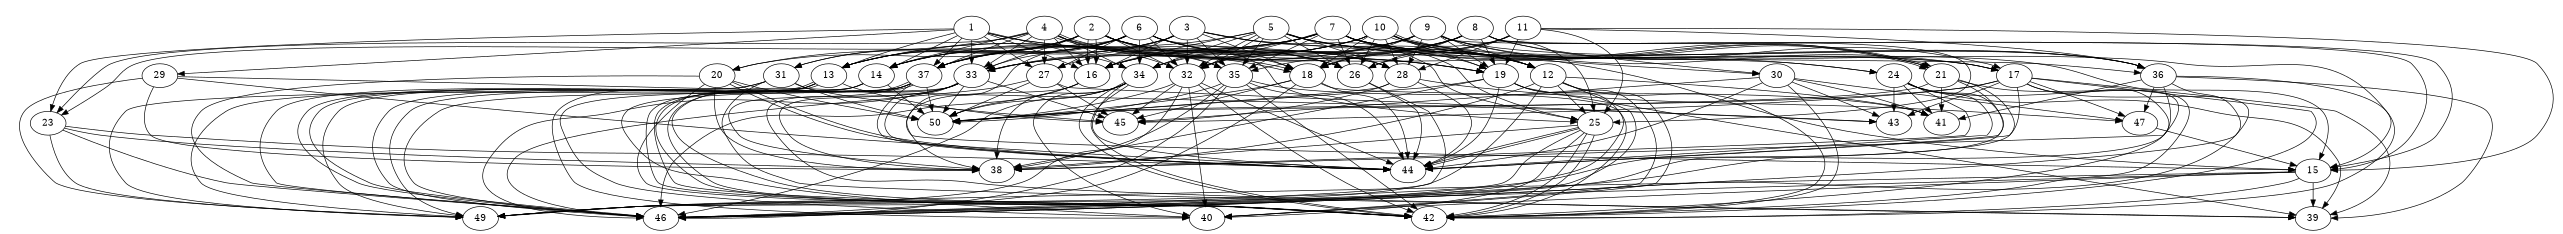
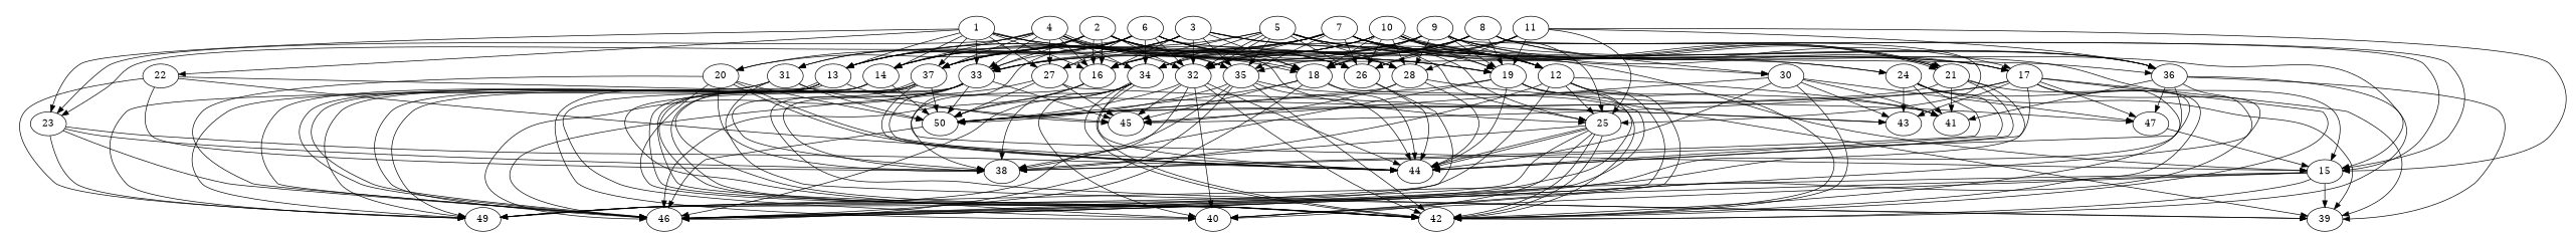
  digraph {
    node [alpha=0.07]
    1 [alpha=0.18 expect_size=787129535233874176]
    13 [alpha=0.01 expect_size=1419849144578571501568]
    14 [alpha=0.06 expect_size=206202478377364881408]
    16 [alpha=0.18 expect_size=229482007480116416]
    19 [alpha=0.04 expect_size=6117012385266771]
-   22 [alpha=0.02 expect_size=111357122510257952 label=29]
+   22 [alpha=0.02 expect_size=111357122510257952]
    23 [alpha=0.02 expect_size=27857852765238556]
    26 [expect_size=695837629009545396224]
    27 [alpha=0.11 expect_size=10803346556198654]
    33 [alpha=0.01 expect_size=234095487520545439744]
    34 [alpha=0.01 expect_size=24935427101294640]
    37 [alpha=0.03 expect_size=1747448398644277504]
    40 [alpha=0.10 expect_size=4571272253072736256]
    42 [alpha=0.04 expect_size=522980134943681675264]
    46 [alpha=0.19 expect_size=1053784174202522880]
    49 [alpha=0.12 expect_size=2509450847323160576]
    45 [alpha=0.10 expect_size=1197836513672068857856]
    50 [alpha=0.06 expect_size=267757767493113728]
    38 [alpha=0.03 expect_size=1187332723279875584]
    39 [alpha=0.19 expect_size=188966628159962464]
    44 [alpha=0.20 expect_size=40317950786281668608]
    43 [expect_size=1950499106937796296704]
    2 [alpha=0.06 expect_size=809649313190033920]
    18 [alpha=0.14 expect_size=852823453940144144384]
    20 [alpha=0.00 expect_size=32240214579139837952]
    25 [alpha=0.06 expect_size=644138576191697190912]
    28 [alpha=0.12 expect_size=2205626924587445911552]
    31 [alpha=0.10 expect_size=10249833326546456]
    32 [expect_size=755081915864934656]
    35 [alpha=0.12 expect_size=1360231007836866048]
    47 [alpha=0.06 expect_size=64682523168056803328]
    41 [alpha=0.09 expect_size=41963974996564944]
    15 [alpha=0.08 expect_size=588024354073743744]
    3 [alpha=0.20 expect_size=2512986568157934]
    12 [alpha=0.15 expect_size=357569325060109369344]
    30 [alpha=0.04 expect_size=12341368205190980]
    4 [alpha=0.17 expect_size=94132029394934912]
    17 [expect_size=1924025918233205]
    5 [alpha=0.15 expect_size=179436859291606112]
    24 [alpha=0.05 expect_size=279740841543569]
    6 [alpha=0.13 expect_size=43524283509111783424]
    36 [expect_size=246055461067948032000]
    7 [alpha=0.17 expect_size=859926169354337280]
    21 [alpha=0.00 expect_size=683834094881045248]
    8 [alpha=0.03 expect_size=309311765796546936832]
    9 [alpha=0.03 expect_size=617066499407872000000]
    10 [expect_size=1046167235477792]
    11 [alpha=0.04 expect_size=99627032780309]
    1 -> 13
    1 -> 14
    1 -> 16
    1 -> 19
    1 -> 22
    1 -> 23
    1 -> 26
    1 -> 27
    1 -> 33
    1 -> 34
    1 -> 37
    13 -> 40
    13 -> 42
    13 -> 46
    13 -> 46
    13 -> 49
    13 -> 45
    14 -> 42
    14 -> 46
    14 -> 49
    14 -> 50
    16 -> 46
    16 -> 50
    16 -> 38
    19 -> 40
    19 -> 46
    19 -> 50
    19 -> 38
    19 -> 39
    19 -> 44
    22 -> 49
    22 -> 38
    22 -> 44
    22 -> 43
    23 -> 46
    23 -> 49
    23 -> 38
    23 -> 44
    26 -> 46
    26 -> 44
    27 -> 46
    27 -> 45
    27 -> 50
    27 -> 43
    33 -> 40
    33 -> 42
    33 -> 46
    33 -> 45
    33 -> 50
    33 -> 38
    33 -> 39
    33 -> 44
    34 -> 40
    34 -> 42
    34 -> 42
    34 -> 46
    34 -> 50
    34 -> 38
    34 -> 44
    37 -> 40
    37 -> 42
    37 -> 42
-   37 -> 46
+   50 -> 46
    37 -> 49
    37 -> 50
    37 -> 38
    37 -> 44
    2 -> 13
    2 -> 16
    2 -> 16
    2 -> 19
    2 -> 26
    2 -> 33
    2 -> 37
    2 -> 18
    2 -> 20
    2 -> 25
    2 -> 28
    2 -> 31
    2 -> 32
    2 -> 35
    18 -> 42
    18 -> 46
    18 -> 45
    18 -> 50
    18 -> 44
    20 -> 42
    20 -> 46
    20 -> 50
    20 -> 38
    20 -> 44
    20 -> 44
    25 -> 40
    25 -> 42
    25 -> 42
    25 -> 49
    25 -> 38
    25 -> 44
    25 -> 44
    28 -> 45
    28 -> 50
    28 -> 44
    28 -> 47
    31 -> 46
    31 -> 49
    31 -> 45
    31 -> 50
    31 -> 39
    32 -> 40
    32 -> 42
    32 -> 49
    32 -> 45
    32 -> 50
    32 -> 44
    35 -> 42
    35 -> 46
    35 -> 50
    35 -> 38
    35 -> 44
    35 -> 41
    47 -> 15
    15 -> 40
    15 -> 42
    15 -> 46
    15 -> 49
    15 -> 39
    3 -> 13
    3 -> 14
    3 -> 16
    3 -> 33
    3 -> 37
    3 -> 18
    3 -> 25
    3 -> 32
    3 -> 35
    3 -> 12
    3 -> 30
    12 -> 40
    12 -> 42
    12 -> 46
    12 -> 49
    12 -> 38
    12 -> 25
    12 -> 41
    30 -> 42
    30 -> 45
    30 -> 44
    30 -> 43
    30 -> 47
    30 -> 41
    4 -> 14
    4 -> 16
    4 -> 23
    4 -> 27
    4 -> 33
    4 -> 34
    4 -> 37
    4 -> 18
    4 -> 18
    4 -> 20
    4 -> 32
    4 -> 35
    4 -> 17
    17 -> 42
    17 -> 46
    17 -> 49
    17 -> 45
    17 -> 50
    17 -> 39
    17 -> 44
    17 -> 43
    17 -> 47
    5 -> 16
    5 -> 26
    5 -> 34
    5 -> 37
    5 -> 25
    5 -> 28
    5 -> 32
    5 -> 32
    5 -> 35
    5 -> 15
    5 -> 12
    5 -> 24
    24 -> 42
-   24 -> 49
    24 -> 38
    24 -> 39
    24 -> 44
    24 -> 43
    24 -> 41
    6 -> 13
    6 -> 14
    6 -> 19
    6 -> 23
    6 -> 26
    6 -> 27
    6 -> 33
    6 -> 34
    6 -> 28
    6 -> 31
    6 -> 32
    6 -> 15
    6 -> 12
    6 -> 36
    36 -> 42
    36 -> 46
    36 -> 38
    36 -> 39
    36 -> 47
    36 -> 41
    7 -> 13
    7 -> 14
    7 -> 19
    7 -> 26
    7 -> 33
    7 -> 34
    7 -> 37
    7 -> 32
    7 -> 35
    7 -> 15
    7 -> 12
    7 -> 17
    7 -> 24
    7 -> 36
    7 -> 21
    21 -> 42
    21 -> 46
    21 -> 50
    21 -> 44
    21 -> 41
    8 -> 19
    8 -> 26
    8 -> 33
    8 -> 34
    8 -> 18
    8 -> 25
    8 -> 32
    8 -> 35
    8 -> 15
    8 -> 30
    8 -> 17
    9 -> 13
    9 -> 16
    9 -> 19
    9 -> 33
    9 -> 18
    9 -> 28
    9 -> 32
    9 -> 15
    9 -> 12
    9 -> 17
    9 -> 36
    9 -> 21
    10 -> 14
    10 -> 16
    10 -> 19
    10 -> 26
    10 -> 27
    10 -> 37
    10 -> 18
    10 -> 25
    10 -> 28
    10 -> 15
    10 -> 12
    10 -> 36
    10 -> 21
    10 -> 21
    11 -> 16
    11 -> 19
    11 -> 26
    11 -> 18
    11 -> 25
    11 -> 28
    11 -> 15
    11 -> 36
  }
